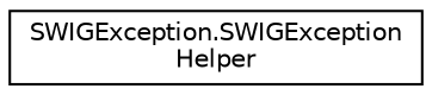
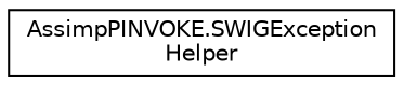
  digraph {
    rankdir=LR
-   n1 [color=black fillcolor=white fontname=Helvetica fontsize=10 height=0.2 label="SWIGException.SWIGException\lHelper" shape=record style=filled width=0.4]
+   n1 [color=black fillcolor=white fontname=Helvetica fontsize=10 height=0.2 label="AssimpPINVOKE.SWIGException\lHelper" shape=record style=filled width=0.4]
  }
